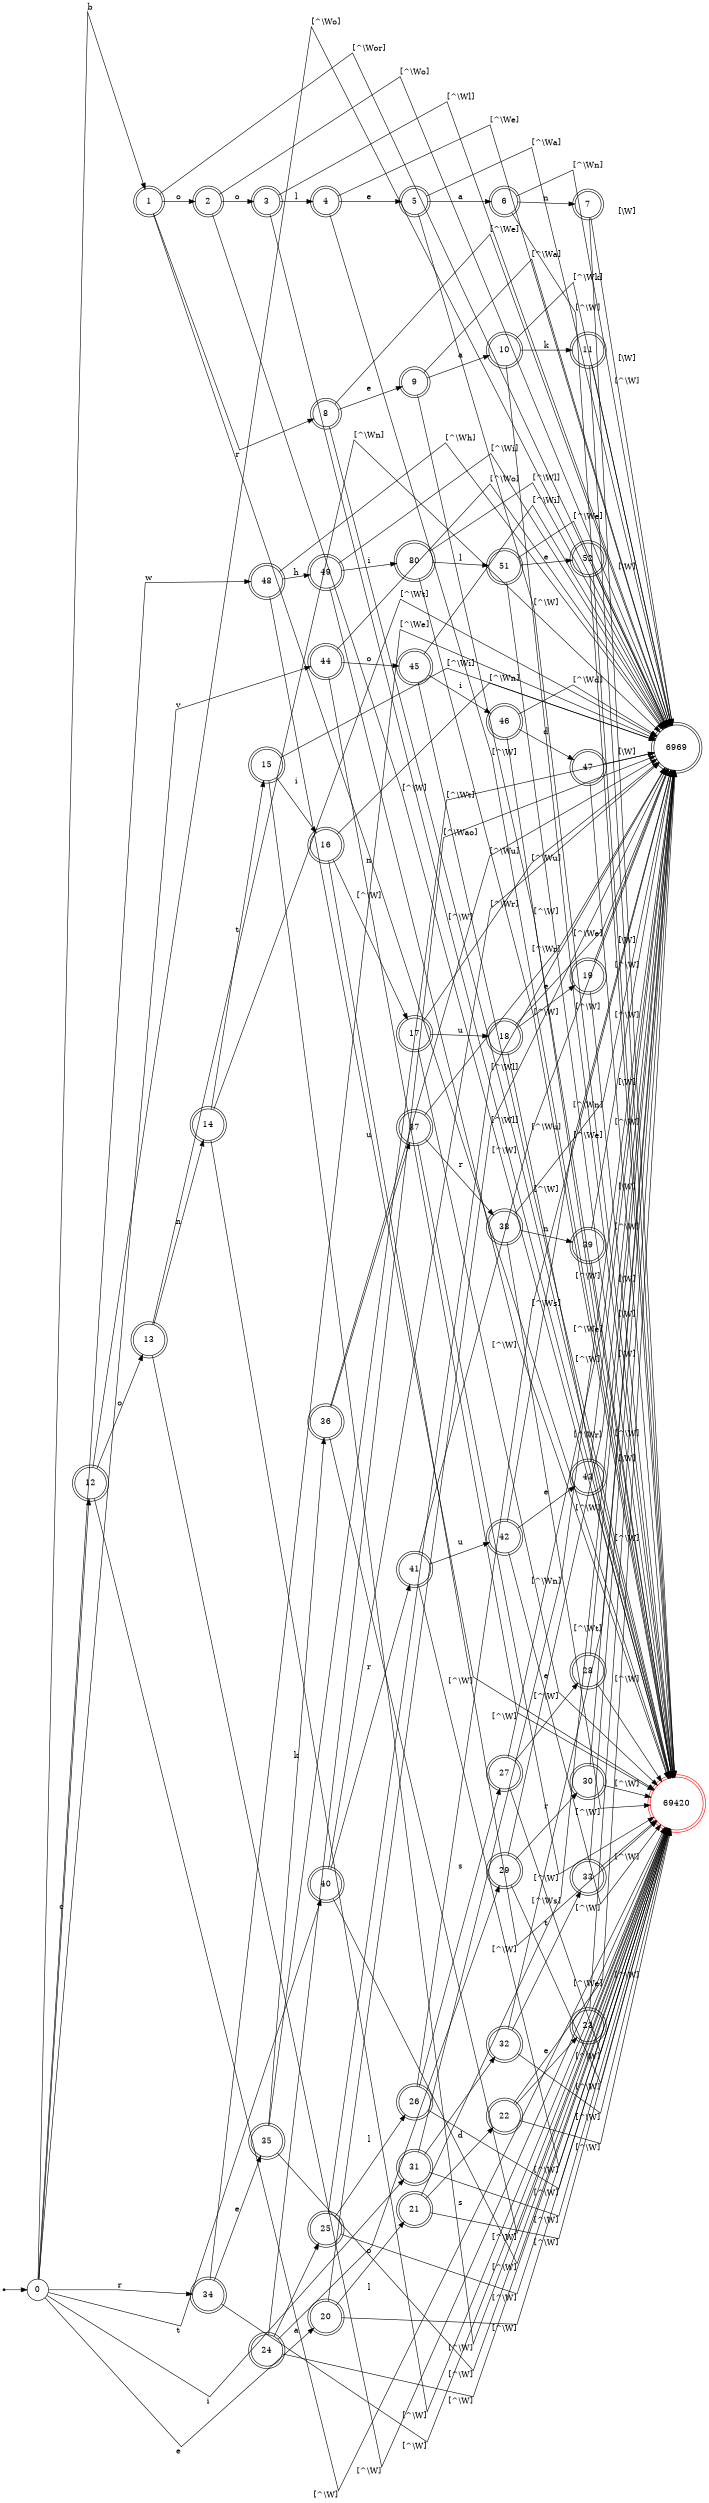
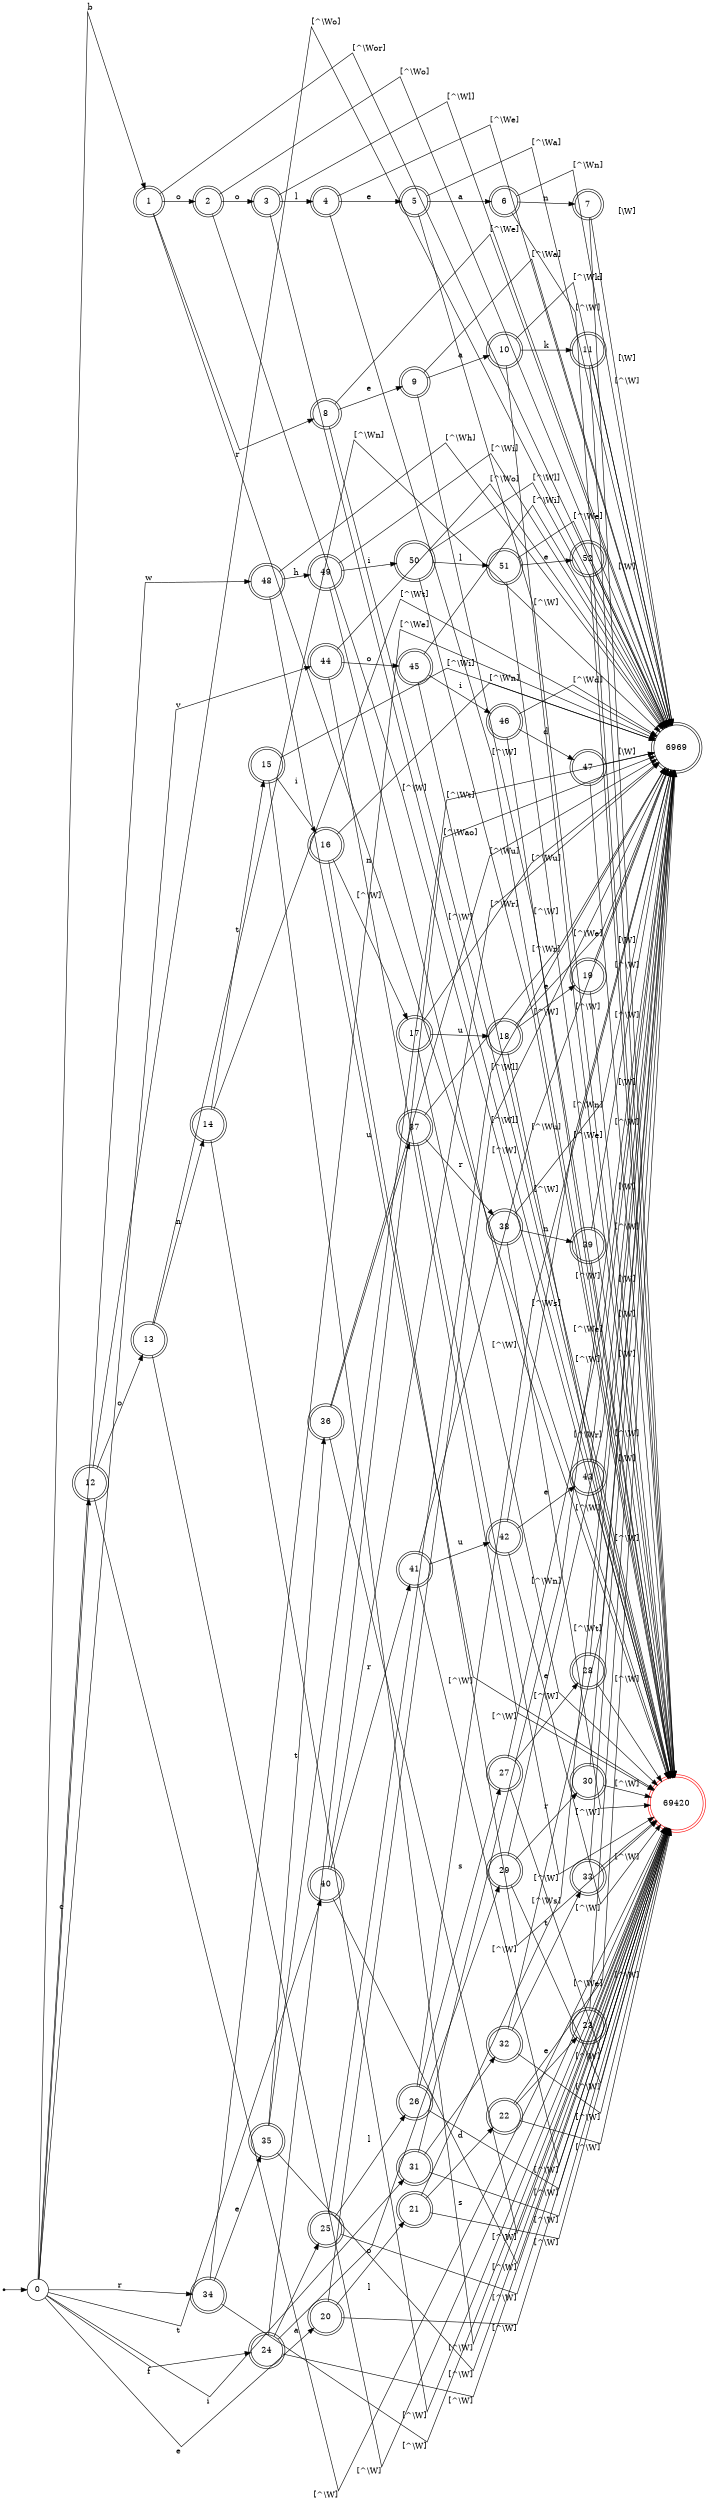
  digraph {
    rankdir=LR
    splines=line
    node [shape=doublecircle color=black]
    start [shape=point color=""]
    n2 [label=0 shape=circle color=""]
    n3 [label=1]
    n4 [label=12]
    n5 [label=20]
    n6 [label=24]
    n7 [label=31]
    n8 [label=34]
    n9 [label=40]
    n10 [label=44]
    n11 [label=48]
    n12 [color=red label=69420]
    n13 [label=6969]
    n14 [label=2]
    n15 [label=8]
    n16 [label=13]
    n17 [label=21]
    n18 [label=25]
    n19 [label=29]
    n20 [label=32]
    n21 [label=35]
    n22 [label=41]
    n23 [label=45]
    n24 [label=49]
    n25 [label=3]
    n26 [label=9]
    n27 [label=4]
    n28 [label=5]
    n29 [label=6]
    n30 [label=7]
    n31 [label=10]
    n32 [label=11]
    n33 [label=14]
    n34 [label=15]
    n35 [label=16]
    n36 [label=17]
    n37 [label=18]
    n38 [label=19]
    n39 [label=22]
    n40 [label=23]
    n41 [label=26]
    n42 [label=30]
    n43 [label=27]
    n44 [label=28]
    n45 [label=33]
    n46 [label=36]
    n47 [label=37]
    n48 [label=38]
    n49 [label=39]
    n50 [label=42]
    n51 [label=43]
    n52 [label=46]
    n53 [label=47]
-   n54 [label=80]
+   n54 [label=50]
    n55 [label=51]
    n56 [label=52]
    start -> n2
    n2 -> n3 [label=b]
    n2 -> n4 [label=c]
    n2 -> n5 [label=e]
+   n2 -> n6 [label=f]
    n2 -> n7 [label=i]
    n2 -> n8 [label=r]
    n2 -> n9 [label=t]
    n2 -> n10 [label=v]
    n2 -> n11 [label=w]
    n3 -> n12 [label="[^\\W]"]
    n3 -> n13 [label="[^\\Wor]"]
    n3 -> n14 [label=o]
    n3 -> n15 [label=r]
    n4 -> n12 [label="[^\\W]"]
    n4 -> n13 [label="[^\\Wo]"]
    n4 -> n16 [label=o]
    n5 -> n12 [label="[^\\W]"]
    n5 -> n13 [label="[^\\Wl]"]
    n5 -> n17 [label=l]
    n6 -> n12 [label="[^\\W]"]
    n6 -> n13 [label="[^\\Wao]"]
    n6 -> n18 [label=a]
    n6 -> n19 [label=o]
    n7 -> n12 [label="[^\\W]"]
    n7 -> n13 [label="[^\\Wn]"]
    n7 -> n20 [label=d]
    n8 -> n12 [label="[^\\W]"]
    n8 -> n13 [label="[^\\We]"]
    n8 -> n21 [label=e]
    n9 -> n12 [label="[^\\W]"]
    n9 -> n13 [label="[^\\Wr]"]
    n9 -> n22 [label=r]
    n10 -> n12 [label="[^\\W]"]
    n10 -> n13 [label="[^\\Wo]"]
    n10 -> n23 [label=o]
    n11 -> n12 [label="[^\\W]"]
    n11 -> n13 [label="[^\\Wh]"]
    n11 -> n24 [label=h]
    n14 -> n12 [label="[^\\W]"]
    n14 -> n13 [label="[^\\Wo]"]
    n14 -> n25 [label=o]
    n15 -> n12 [label="[^\\W]"]
    n15 -> n13 [label="[^\\We]"]
    n15 -> n26 [label=e]
    n16 -> n12 [label="[^\\W]"]
    n16 -> n13 [label="[^\\Wn]"]
    n16 -> n33 [label=n]
    n17 -> n12 [label="[^\\W]"]
    n17 -> n13 [label="[^\\Ws]"]
    n17 -> n39 [label=s]
    n18 -> n12 [label="[^\\W]"]
    n18 -> n13 [label="[^\\Wl]"]
    n18 -> n41 [label=l]
    n19 -> n12 [label="[^\\W]"]
    n19 -> n13 [label="[^\\Wr]"]
    n19 -> n42 [label=r]
    n20 -> n12 [label="[^\\W]"]
    n20 -> n13 [label="[^\\Wt]"]
    n20 -> n45 [label=t]
    n21 -> n12 [label="[^\\W]"]
    n21 -> n13 [label="[^\\Wt]"]
-   n21 -> n46 [label=k]
+   n21 -> n46 [label=t]
    n22 -> n12 [label="[^\\W]"]
    n22 -> n13 [label="[^\\Wu]"]
    n22 -> n50 [label=u]
    n23 -> n12 [label="[^\\W]"]
    n23 -> n13 [label="[^\\Wi]"]
    n23 -> n52 [label=i]
    n24 -> n12 [label="[^\\W]"]
    n24 -> n13 [label="[^\\Wi]"]
    n24 -> n54 [label=i]
    n25 -> n12 [label="[^\\W]"]
    n25 -> n13 [label="[^\\Wl]"]
    n25 -> n27 [label=l]
    n26 -> n12 [label="[^\\W]"]
    n26 -> n13 [label="[^\\Wa]"]
    n26 -> n31 [label=a]
    n27 -> n12 [label="[^\\W]"]
    n27 -> n13 [label="[^\\We]"]
    n27 -> n28 [label=e]
    n28 -> n12 [label="[^\\W]"]
    n28 -> n13 [label="[^\\Wa]"]
    n28 -> n29 [label=a]
    n29 -> n12 [label="[^\\W]"]
    n29 -> n13 [label="[^\\Wn]"]
    n29 -> n30 [label=n]
    n30 -> n12 [label="[^\\W]"]
    n30 -> n13 [label="[\\W]"]
    n31 -> n12 [label="[^\\W]"]
    n31 -> n13 [label="[^\\Wk]"]
    n31 -> n32 [label=k]
    n32 -> n12 [label="[^\\W]"]
    n32 -> n13 [label="[\\W]"]
    n33 -> n12 [label="[^\\W]"]
    n33 -> n13 [label="[^\\Wt]"]
    n33 -> n34 [label=t]
    n34 -> n12 [label="[^\\W]"]
    n34 -> n13 [label="[^\\Wi]"]
    n34 -> n35 [label=i]
    n35 -> n12 [label="[^\\W]"]
    n35 -> n13 [label="[^\\Wn]"]
    n35 -> n36 [label=n]
    n36 -> n12 [label="[^\\W]"]
    n36 -> n13 [label="[^\\Wu]"]
    n36 -> n37 [label=u]
    n37 -> n12 [label="[^\\W]"]
    n37 -> n13 [label="[^\\We]"]
    n37 -> n38 [label=e]
    n38 -> n12 [label="[^\\W]"]
    n38 -> n13 [label="[\\W]"]
    n39 -> n12 [label="[^\\W]"]
    n39 -> n13 [label="[^\\We]"]
    n39 -> n40 [label=e]
    n40 -> n12 [label="[^\\W]"]
    n40 -> n13 [label="[\\W]"]
    n41 -> n12 [label="[^\\W]"]
    n41 -> n13 [label="[^\\Ws]"]
    n41 -> n43 [label=s]
    n42 -> n12 [label="[^\\W]"]
    n42 -> n13 [label="[\\W]"]
    n43 -> n12 [label="[^\\W]"]
    n43 -> n13 [label="[^\\We]"]
    n43 -> n44 [label=e]
    n44 -> n12 [label="[^\\W]"]
    n44 -> n13 [label="[\\W]"]
    n45 -> n12 [label="[^\\W]"]
    n45 -> n13 [label="[\\W]"]
    n46 -> n12 [label="[^\\W]"]
    n46 -> n13 [label="[^\\Wu]"]
    n46 -> n47 [label=u]
    n47 -> n12 [label="[^\\W]"]
    n47 -> n13 [label="[^\\Wr]"]
    n47 -> n48 [label=r]
    n48 -> n12 [label="[^\\W]"]
    n48 -> n13 [label="[^\\Wn]"]
    n48 -> n49 [label=n]
    n49 -> n12 [label="[^\\W]"]
    n49 -> n13 [label="[\\W]"]
    n50 -> n12 [label="[^\\W]"]
    n50 -> n13 [label="[^\\We]"]
    n50 -> n51 [label=e]
    n51 -> n12 [label="[^\\W]"]
    n51 -> n13 [label="[\\W]"]
    n52 -> n12 [label="[^\\W]"]
    n52 -> n13 [label="[^\\Wd]"]
    n52 -> n53 [label=d]
    n53 -> n12 [label="[^\\W]"]
    n53 -> n13 [label="[\\W]"]
    n54 -> n12 [label="[^\\W]"]
    n54 -> n13 [label="[^\\Wl]"]
    n54 -> n55 [label=l]
    n55 -> n12 [label="[^\\W]"]
    n55 -> n13 [label="[^\\We]"]
    n55 -> n56 [label=e]
    n56 -> n12 [label="[^\\W]"]
    n56 -> n13 [label="[\\W]"]
  }
